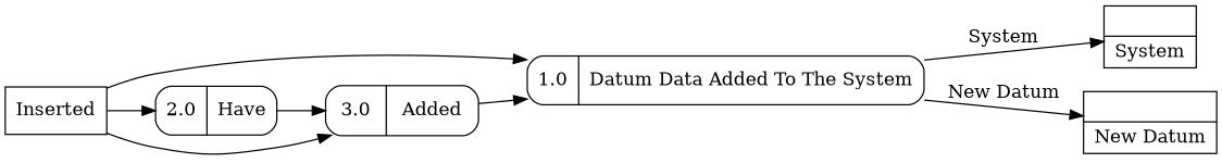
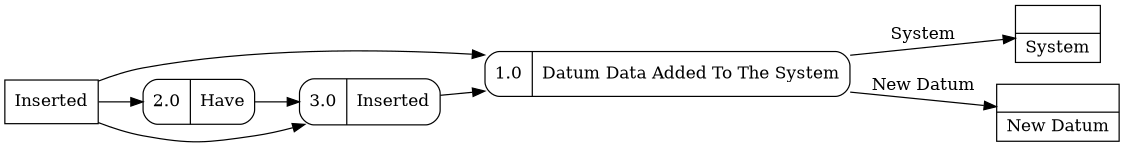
  digraph {
    rankdir=LR
    node [shape=Mrecord]
    n1 [label="<f0>  |<f1> System " shape=record]
    n2 [label="<f0>  |<f1> New Datum " shape=record]
    n3 [label=Inserted shape=box]
    n4 [label="{<f0> 1.0|<f1> Datum Data Added To The System }"]
    n5 [label="{<f0> 2.0|<f1> Have }"]
-   n6 [label="{<f0> 3.0|<f1> Added }"]
+   n6 [label="{<f0> 3.0|<f1> Inserted }"]
    n3 -> n4
    n3 -> n5
    n3 -> n6
    n4 -> n1 [label=System]
    n4 -> n2 [label="New Datum"]
    n5 -> n6
    n6 -> n4
  }
